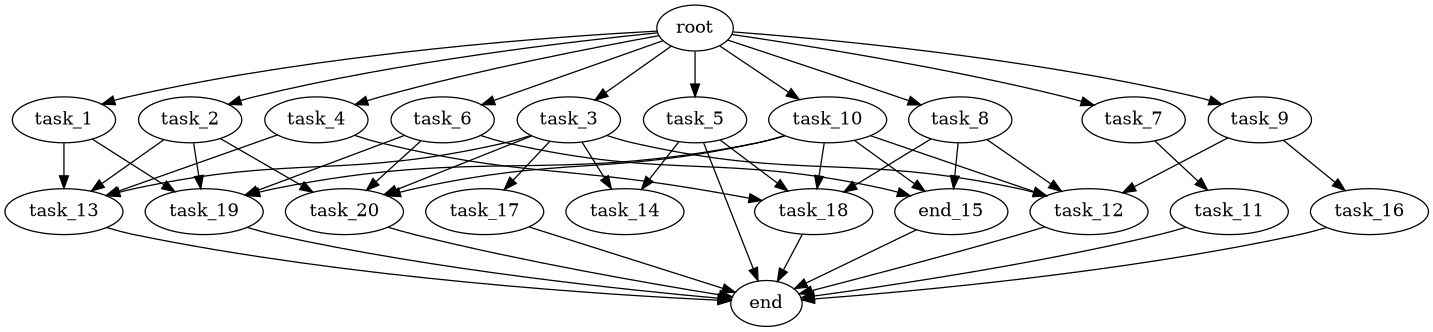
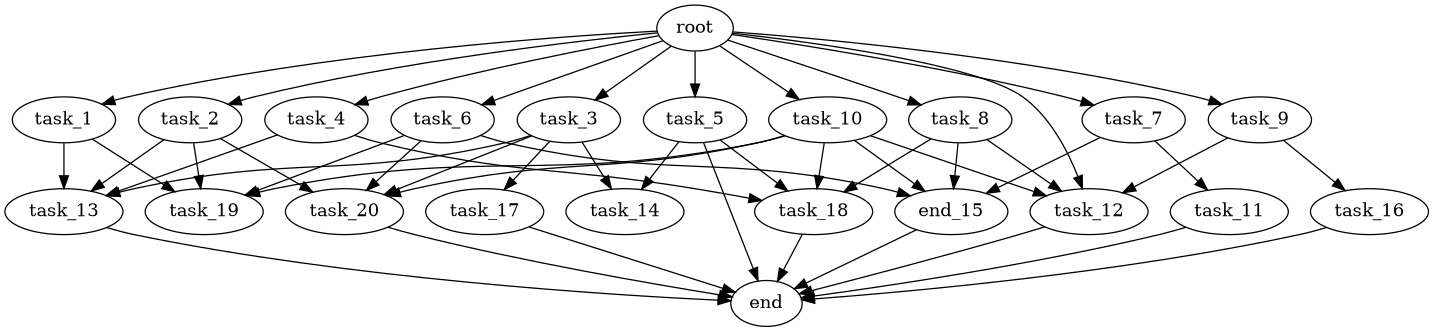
  digraph {
    root
    task_1
    task_2
    task_3
    task_4
    task_5
    task_6
    task_7
    task_8
    task_9
    task_10
    task_13
    task_19
    task_20
    task_12
    task_14
    task_17
    task_18
    end
    n20 [label=end_15]
    task_11
    task_16
    root -> task_1
    root -> task_2
    root -> task_3
    root -> task_4
    root -> task_5
    root -> task_6
    root -> task_7
    root -> task_8
    root -> task_9
    root -> task_10
    task_1 -> task_13
    task_1 -> task_19
    task_2 -> task_13
    task_2 -> task_19
    task_2 -> task_20
    task_3 -> task_13
    task_3 -> task_20
-   task_3 -> task_12
+   root -> task_12
    task_3 -> task_14
    task_3 -> task_17
    task_4 -> task_13
    task_4 -> task_18
    task_5 -> task_14
    task_5 -> task_18
    task_5 -> end
    task_6 -> task_19
    task_6 -> task_20
    task_6 -> n20
+   task_7 -> n20
    task_7 -> task_11
    task_8 -> task_12
    task_8 -> task_18
    task_8 -> n20
    task_9 -> task_12
    task_9 -> task_16
    task_10 -> task_19
    task_10 -> task_20
    task_10 -> task_12
    task_10 -> task_18
    task_10 -> n20
    task_13 -> end
-   task_19 -> end
    task_20 -> end
    task_12 -> end
    task_17 -> end
    task_18 -> end
    n20 -> end
    task_11 -> end
    task_16 -> end
  }
